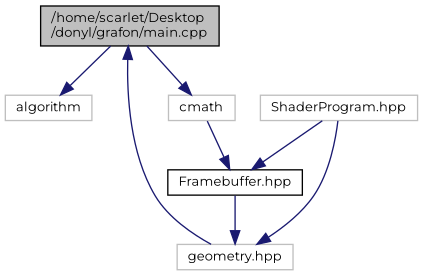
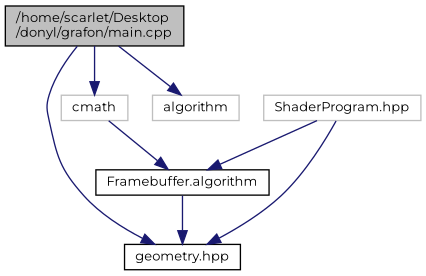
  digraph {
    fontname=Montserrat
    node [color=black fillcolor=white fontname=Montserrat fontsize=10 shape=record style=filled]
    edge [color=midnightblue fontname=Montserrat fontsize=10 labelfontname=Helvetica labelfontsize=10 style=solid]
    n1 [fillcolor=grey75 fontcolor=black height=0.2 label="/home/scarlet/Desktop\l/donyl/grafon/main.cpp" width=0.4]
-   n2 [color=grey75 height=0.2 label="geometry.hpp" width=0.4]
+   n2 [height=0.2 label="geometry.hpp" width=0.4]
    n3 [color=grey75 height=0.2 label=cmath width=0.4]
    n4 [color=grey75 height=0.2 label=algorithm width=0.4]
-   n5 [height=0.2 label="Framebuffer.hpp" width=0.4]
+   n5 [height=0.2 label="Framebuffer.algorithm" width=0.4]
    n6 [color=grey75 height=0.2 label="ShaderProgram.hpp" width=0.4]
-   n2 -> n1
+   n1 -> n2
    n1 -> n3
    n1 -> n4
    n3 -> n5
    n5 -> n2
    n6 -> n2
    n6 -> n5
  }
